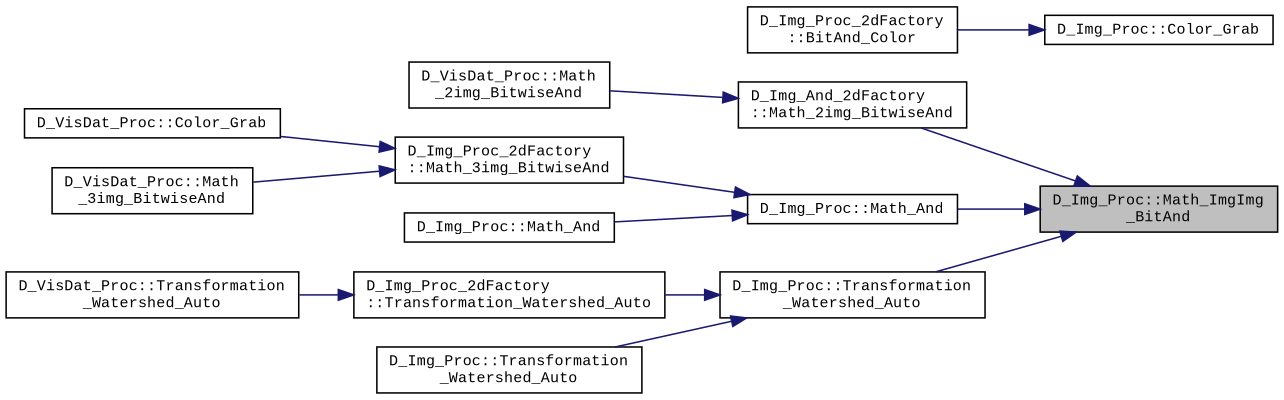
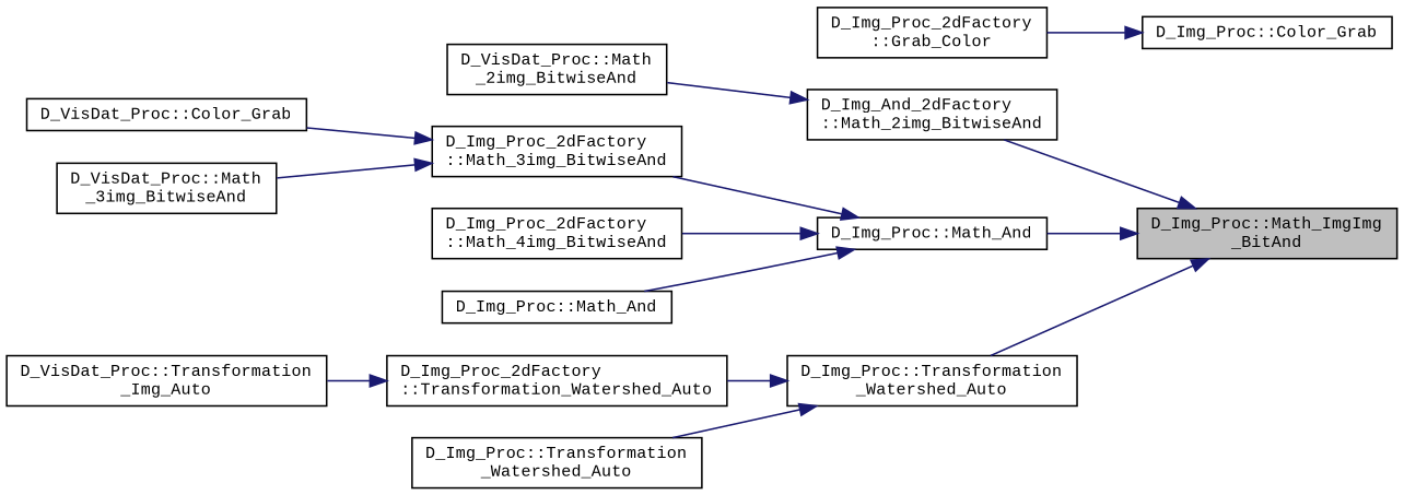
  digraph {
    fontname="Liberation Mono"
    rankdir=RL
    node [color=black fillcolor=white fontname="Liberation Mono" fontsize=10 shape=record style=filled]
    edge [color=midnightblue dir=back fontname="Liberation Mono" fontsize=10 labelfontname=Helvetica labelfontsize=10 style=solid]
    n1 [fillcolor=grey75 fontcolor=black height=0.2 label="D_Img_Proc::Math_ImgImg\l_BitAnd" width=0.4]
    n2 [height=0.2 label="D_Img_And_2dFactory\l::Math_2img_BitwiseAnd" width=0.4]
    n3 [height=0.2 label="D_Img_Proc::Math_And" width=0.4]
    n4 [height=0.2 label="D_Img_Proc::Transformation\l_Watershed_Auto" width=0.4]
    n5 [height=0.2 label="D_Img_Proc::Color_Grab" width=0.4]
-   n6 [height=0.2 label="D_Img_Proc_2dFactory\l::BitAnd_Color" width=0.4]
+   n6 [height=0.2 label="D_Img_Proc_2dFactory\l::Grab_Color" width=0.4]
    n7 [height=0.2 label="D_VisDat_Proc::Math\l_2img_BitwiseAnd" width=0.4]
    n8 [height=0.2 label="D_Img_Proc_2dFactory\l::Math_3img_BitwiseAnd" width=0.4]
+   n9 [height=0.2 label="D_Img_Proc_2dFactory\l::Math_4img_BitwiseAnd" width=0.4]
    n10 [height=0.2 label="D_Img_Proc::Math_And" width=0.4]
    n11 [height=0.2 label="D_Img_Proc_2dFactory\l::Transformation_Watershed_Auto" width=0.4]
    n12 [height=0.2 label="D_Img_Proc::Transformation\l_Watershed_Auto" width=0.4]
    n13 [height=0.2 label="D_VisDat_Proc::Color_Grab" width=0.4]
    n14 [height=0.2 label="D_VisDat_Proc::Math\l_3img_BitwiseAnd" width=0.4]
-   n15 [height=0.2 label="D_VisDat_Proc::Transformation\l_Watershed_Auto" width=0.4]
+   n15 [height=0.2 label="D_VisDat_Proc::Transformation\l_Img_Auto" width=0.4]
    n1 -> n2
    n1 -> n3
    n1 -> n4
    n2 -> n7
    n3 -> n8
+   n3 -> n9
    n3 -> n10
    n4 -> n11
    n4 -> n12
    n5 -> n6
    n8 -> n13
    n8 -> n14
    n11 -> n15
  }
